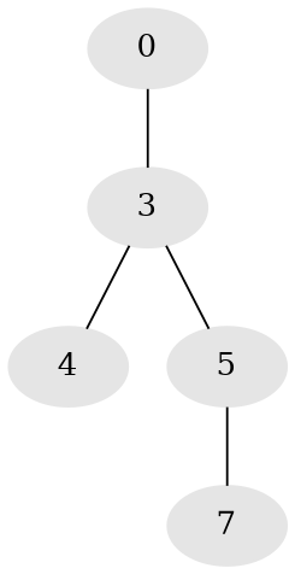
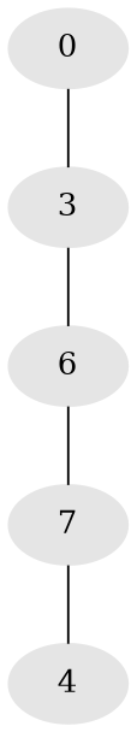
  graph {
    node [color=gray90 style=filled]
    n1 [label=0 super="+1"]
    3 [super="+15"]
    4 [super="+19"]
-   6 [super="+9+12" label=5]
+   6 [super="+9+12"]
    7 [super="+16"]
    n1 -- 3
-   3 -- 4
+   7 -- 4
    3 -- 6
    6 -- 7
  }
